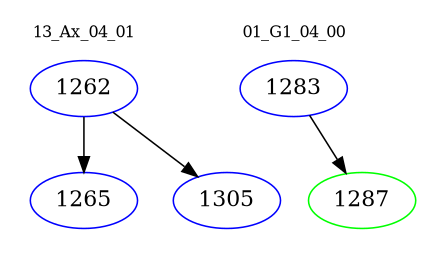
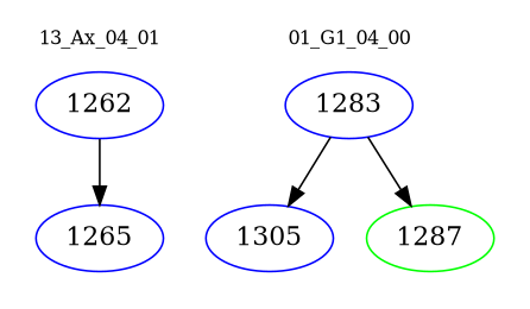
  digraph {
    node [color=blue]
    edge [color=black]
    n1 [label=1262]
    n2 [label=1265]
    n3 [label=1283]
    n4 [label=1305]
    n5 [color=green label=1287]
    subgraph cluster_1 {
      color=white
      fontsize=10
      label="13_Ax_04_01"
      n1
      n2
    }
    subgraph cluster_2 {
      color=white
      fontsize=10
      label="01_G1_04_00"
      n3
      n4
      n5
    }
    n1 -> n2
-   n1 -> n4
+   n3 -> n4
    n3 -> n5
  }
